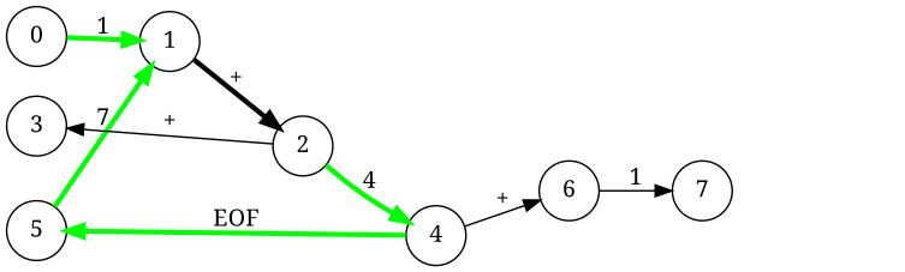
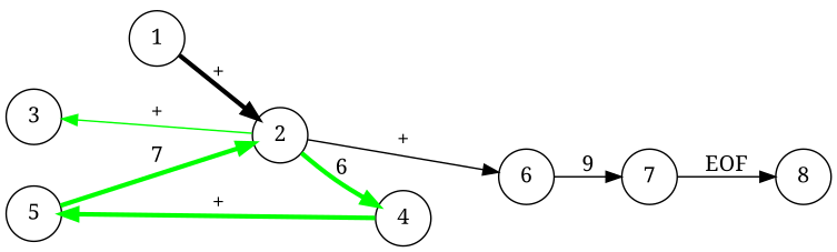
  digraph {
    fontname="Noto Serif"
    rankdir=LR
    node [fontname="Noto Serif" shape=circle]
    edge [fontname="Noto Serif" penwidth=3]
    n1 [label=3]
    n2 [label=5]
    n3 [label=2]
-   n4 [label=0]
    n5 [label=1]
    n6 [label=4]
    n7 [label=6]
    n8 [label=7]
+   n9 [label=8]
    subgraph sub_1 {
      rank=same
      n1
      n2
    }
-   n2 -> n5 [color=green label=7]
-   n3 -> n1 [label="+" penwidth=""]
-   n3 -> n6 [color=green label=4]
-   n4 -> n5 [color=green label=1]
+   n2 -> n3 [color=green label=7]
+   n3 -> n1 [label="+" color=green penwidth=""]
+   n3 -> n6 [color=green label=6]
    n5 -> n3 [color=black label="+"]
-   n6 -> n2 [color=green label=EOF]
-   n6 -> n7 [label="+" penwidth=""]
-   n7 -> n8 [label=1 penwidth=""]
+   n6 -> n2 [color=green label="+"]
+   n3 -> n7 [label="+" penwidth=""]
+   n7 -> n8 [label=9 penwidth=""]
+   n8 -> n9 [label=EOF penwidth=""]
  }
